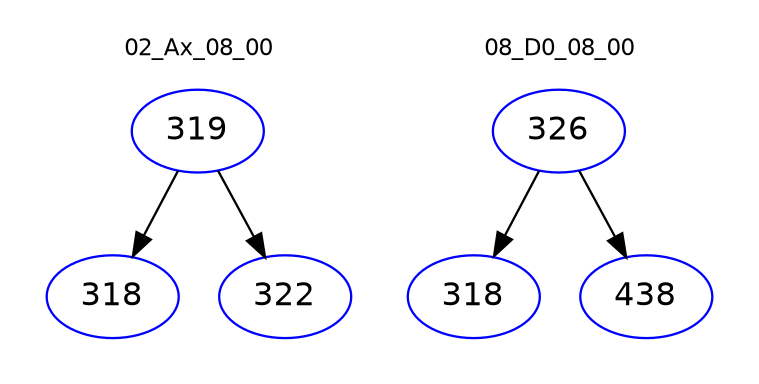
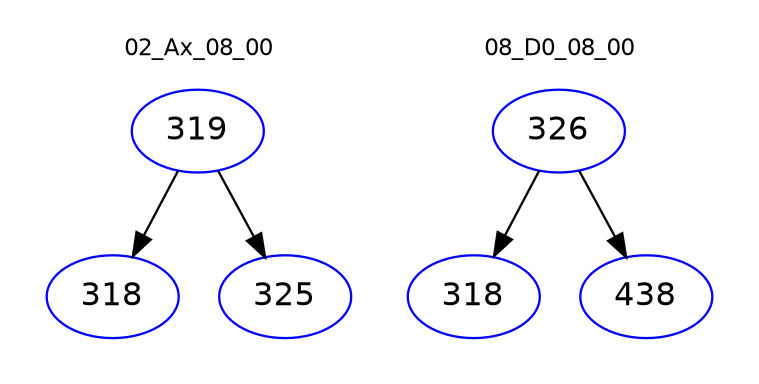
  digraph {
    fontname="DejaVu Sans"
    node [color=blue fontname="DejaVu Sans"]
    edge [color=black fontname="DejaVu Sans"]
    n1 [label=319]
    n2 [label=318]
-   n3 [label=322]
+   n3 [label=325]
    n4 [label=326]
    n5 [label=318]
    n6 [label=438]
    subgraph cluster_1 {
      color=white
      fontsize=10
      label="02_Ax_08_00"
      n1
      n2
      n3
    }
    subgraph cluster_2 {
      color=white
      fontsize=10
      label="08_D0_08_00"
      n4
      n5
      n6
    }
    n1 -> n2
    n1 -> n3
    n4 -> n5
    n4 -> n6
  }
